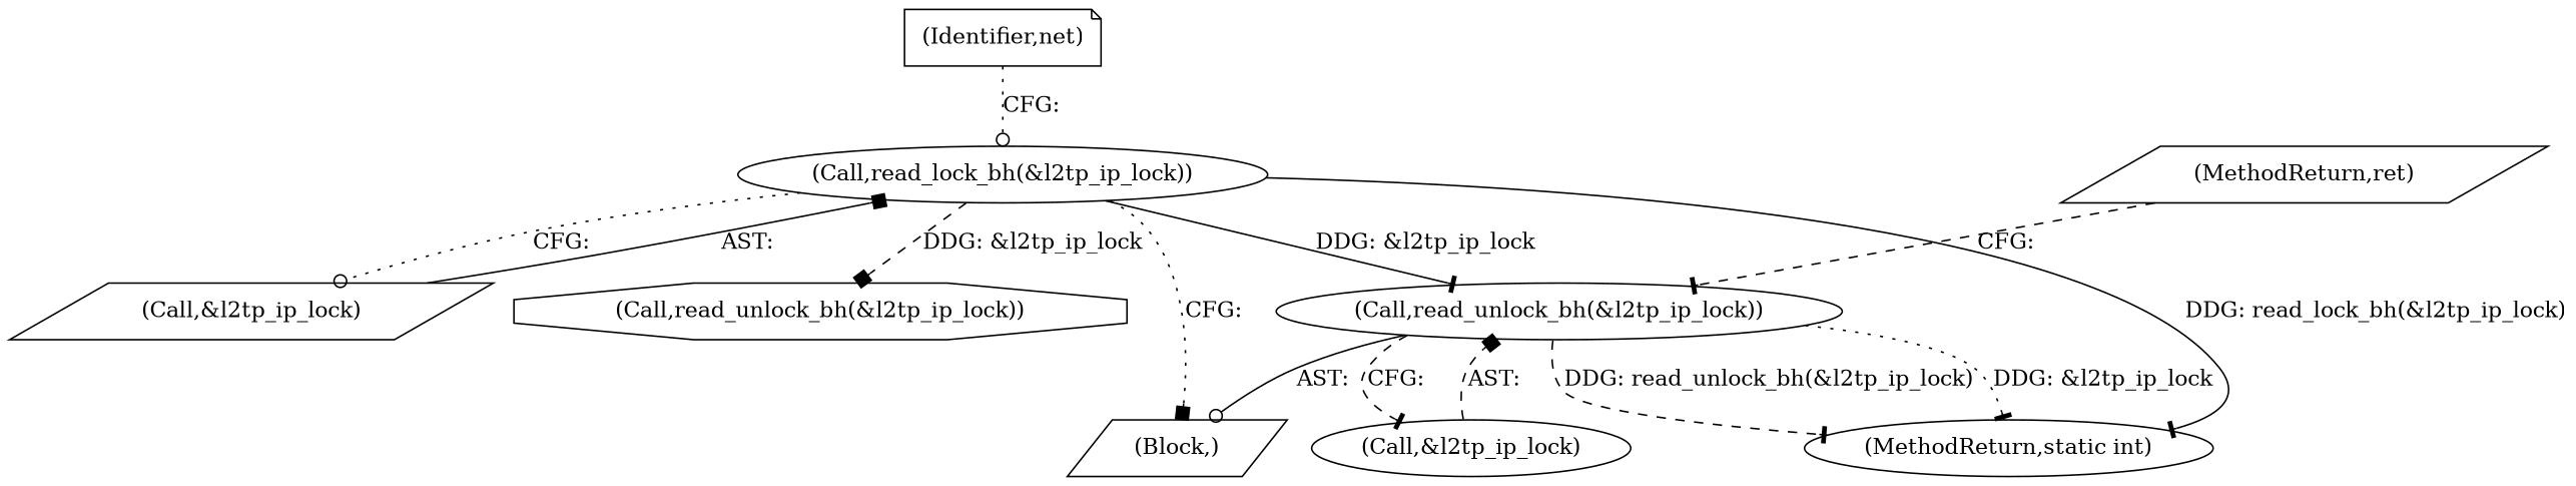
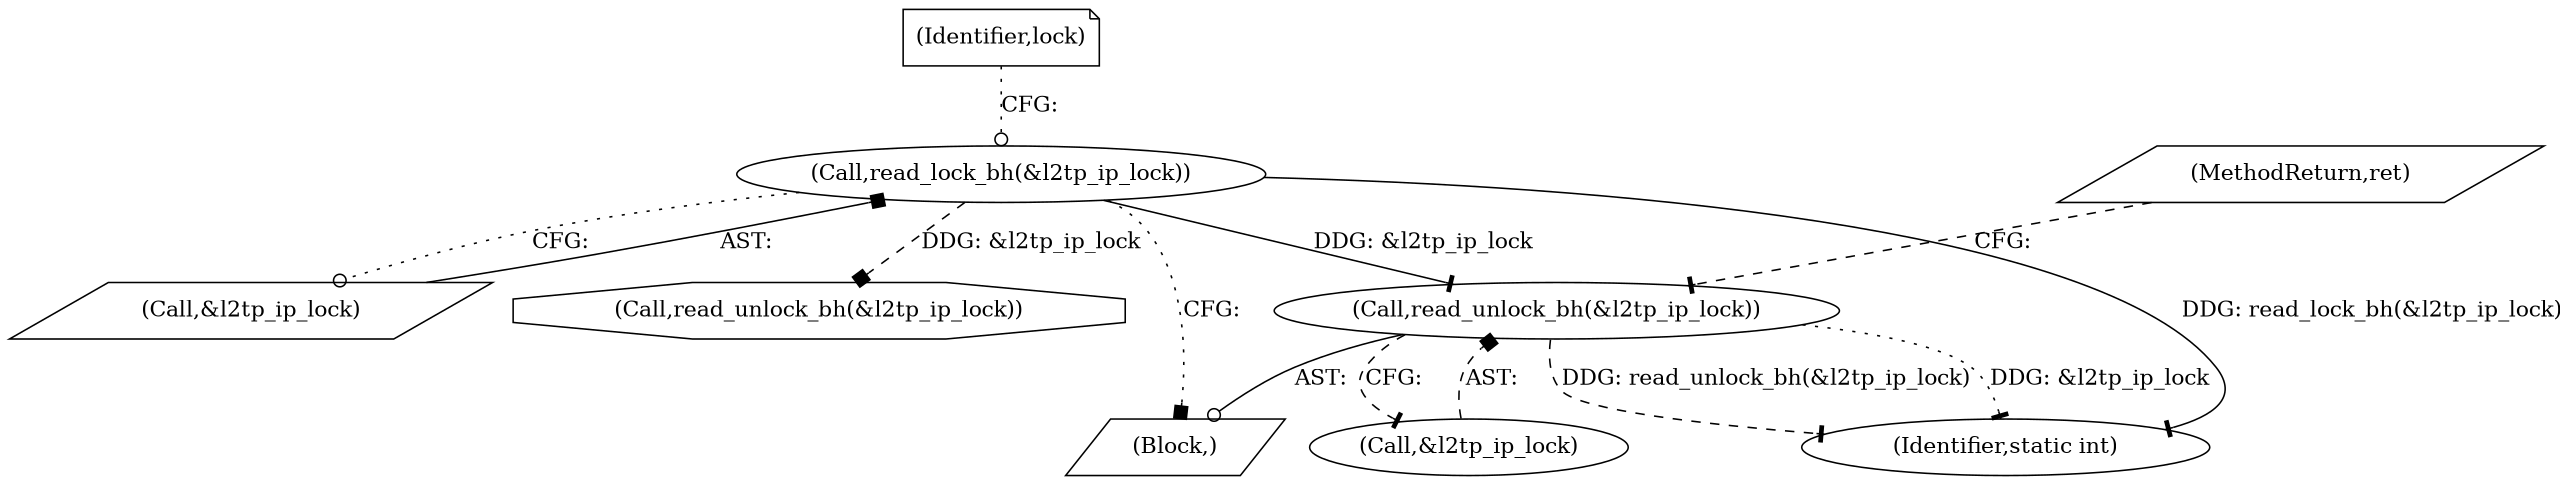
  digraph {
    node [shape=ellipse]
    edge [arrowhead=tee style=dashed]
    n1 [label="(Call,read_unlock_bh(&l2tp_ip_lock))"]
    n2 [label="(Call,&l2tp_ip_lock)"]
    n3 [label="(Block,)" shape=parallelogram]
-   n4 [label="(MethodReturn,static int)"]
+   n4 [label="(Identifier,static int)"]
    n5 [label="(Call,read_lock_bh(&l2tp_ip_lock))"]
    n6 [label="(Call,&l2tp_ip_lock)" shape=parallelogram]
    n7 [label="(Call,read_unlock_bh(&l2tp_ip_lock))" shape=octagon]
-   n8 [label="(Identifier,net)" shape=note]
+   n8 [label="(Identifier,lock)" shape=note]
    n9 [label="(MethodReturn,ret)" shape=parallelogram]
    n1 -> n2 [label="CFG: "]
    n1 -> n3 [arrowhead=odot label="AST: " style=solid]
    n1 -> n4 [label="DDG: read_unlock_bh(&l2tp_ip_lock)"]
    n1 -> n4 [label="DDG: &l2tp_ip_lock" style=dotted]
    n2 -> n1 [arrowhead=box label="AST: "]
    n5 -> n1 [label="DDG: &l2tp_ip_lock" style=solid]
    n5 -> n3 [arrowhead=box label="CFG: " style=dotted]
    n5 -> n4 [label="DDG: read_lock_bh(&l2tp_ip_lock)" style=solid]
    n5 -> n6 [arrowhead=odot label="CFG: " style=dotted]
    n5 -> n7 [arrowhead=box label="DDG: &l2tp_ip_lock"]
    n6 -> n5 [arrowhead=box label="AST: " style=solid]
    n8 -> n5 [arrowhead=odot label="CFG: " style=dotted]
    n9 -> n1 [label="CFG: "]
  }
